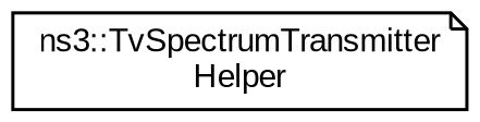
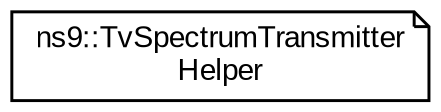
  digraph {
    rankdir=TB
    fontname="Liberation Sans"
-   n1 [color=black fillcolor=white fontname="Liberation Sans" fontsize=10 height=0.2 label="ns3::TvSpectrumTransmitter\lHelper" shape=note style=filled width=0.4]
+   n1 [color=black fillcolor=white fontname="Liberation Sans" fontsize=10 height=0.2 label="ns9::TvSpectrumTransmitter\lHelper" shape=note style=filled width=0.4]
  }
